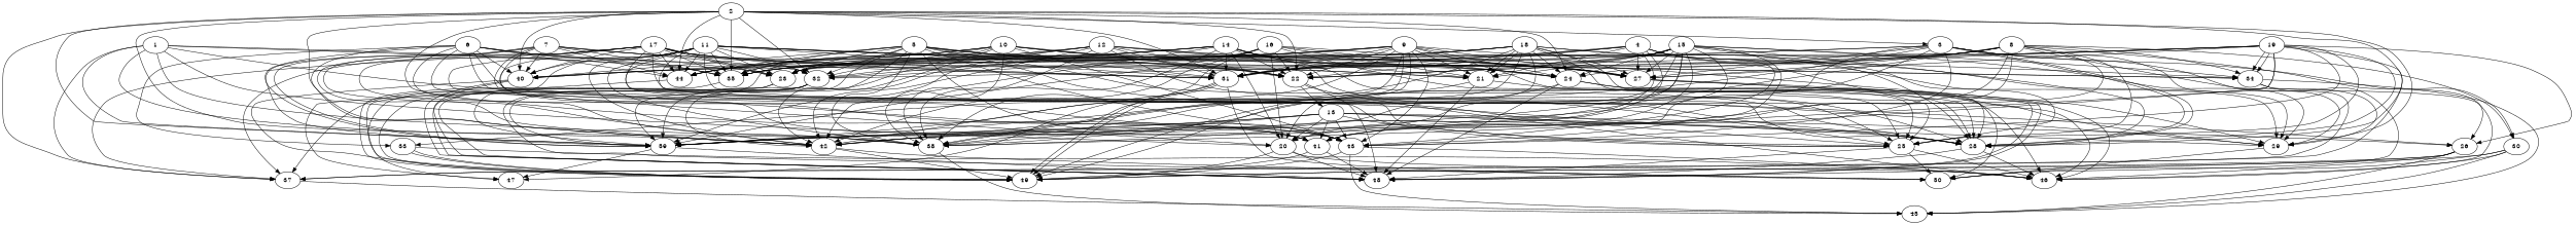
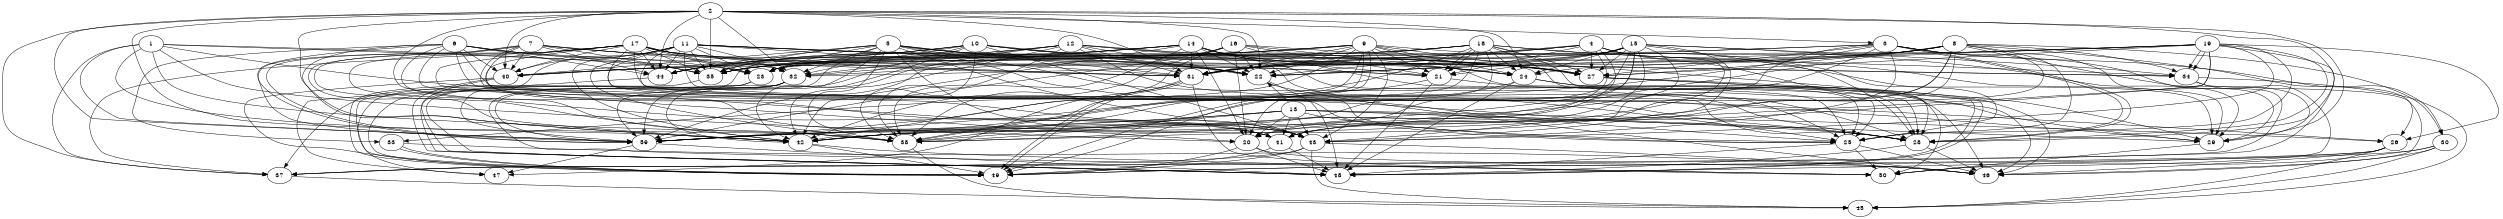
  digraph {
    node [alpha=0.14]
    1 [alpha=0.16 expect_size=48925696]
    20 [alpha=0.08 expect_size=49906688]
    23 [alpha=0.03 expect_size=47381504]
    28 [alpha=0.17 expect_size=6754304]
    35 [alpha=0.01 expect_size=32457728]
    37 [alpha=0.09 expect_size=50694144]
    38 [expect_size=34064384]
    n8 [alpha=0.10 expect_size=26350592 label=59]
    42 [alpha=0.12 expect_size=43167744]
    46 [alpha=0.07 expect_size=30435328]
    48 [alpha=0.06 expect_size=5523456]
    49 [expect_size=38531072]
    45 [alpha=0.18 expect_size=28653568]
    47 [alpha=0.16 expect_size=31159296]
    50 [alpha=0.02 expect_size=14543872]
    44 [alpha=0.13 expect_size=17085440]
    2 [alpha=0.11 expect_size=46980096]
    22 [expect_size=37475328]
    24 [expect_size=14757888]
    29 [alpha=0.13 expect_size=48367616]
    31 [alpha=0.11 expect_size=23907328]
    32 [alpha=0.12 expect_size=5736448]
    40 [alpha=0.05 expect_size=9764864]
    41 [alpha=0.11 expect_size=17562624]
    3 [alpha=0.17 expect_size=20682752]
    27 [alpha=0.13 expect_size=6248448]
    30 [alpha=0.03 expect_size=5492736]
    43 [alpha=0.10 expect_size=23570432]
    4 [alpha=0.06 expect_size=9238528]
    21 [alpha=0.12 expect_size=33823744]
    25 [alpha=0.10 expect_size=10671104]
    5 [alpha=0.15 expect_size=18259968]
    34 [alpha=0.05 expect_size=47479808]
    6 [alpha=0.06 expect_size=35076096]
    26 [alpha=0.18 expect_size=14971904]
    33 [alpha=0.17 expect_size=39904256]
    7 [alpha=0.07 expect_size=19890176]
    8 [alpha=0.15 expect_size=26442752]
    9 [alpha=0.08 expect_size=34638848]
    10 [alpha=0.13 expect_size=38497280]
    11 [alpha=0.02 expect_size=45852672]
    12 [alpha=0.04 expect_size=36605952]
    13 [alpha=0.06 expect_size=16368640]
    14 [alpha=0.18 expect_size=10184704]
    15 [alpha=0.02 expect_size=24590336]
    16 [alpha=0.16 expect_size=13969408]
    17 [alpha=0.00 expect_size=27126784]
    18 [alpha=0.18 expect_size=43060224]
    19 [alpha=0.02 expect_size=31162368]
    1 -> 20
    1 -> 23
    1 -> 28
    1 -> 35
    1 -> 37
    1 -> 38
    1 -> n8
    1 -> 42
    20 -> 46
    20 -> 48
    20 -> 49
    23 -> 48
    23 -> 49
    28 -> 46
    28 -> 48
    35 -> 49
    37 -> 45
    38 -> 45
    n8 -> 48
    n8 -> 47
    42 -> 49
    42 -> 50
    44 -> 47
    2 -> 28
    2 -> 35
    2 -> 37
    2 -> 38
    2 -> n8
    2 -> 42
    2 -> 44
    2 -> 22
    2 -> 24
    2 -> 29
    2 -> 31
    2 -> 32
    2 -> 40
    2 -> 41
    2 -> 3
    22 -> 46
    22 -> 48
    24 -> 46
    24 -> 48
    24 -> 49
    24 -> 50
    29 -> 50
    31 -> 49
    31 -> 49
    31 -> 47
    31 -> 50
    32 -> 48
    32 -> 49
    32 -> 47
    32 -> 50
    40 -> 48
    40 -> 48
    40 -> 49
    41 -> 48
    41 -> 49
    3 -> 20
    3 -> 28
    3 -> 28
    3 -> 35
    3 -> 37
    3 -> 38
    3 -> n8
    3 -> 29
    3 -> 31
    3 -> 27
    3 -> 30
    3 -> 43
    27 -> 46
    27 -> 48
    27 -> 48
    30 -> 46
    30 -> 49
    30 -> 45
    30 -> 50
    43 -> 46
    43 -> 49
    43 -> 45
    4 -> 28
    4 -> 35
    4 -> n8
    4 -> n8
    4 -> 22
    4 -> 31
    4 -> 31
    4 -> 27
    4 -> 43
    4 -> 21
    4 -> 25
    21 -> 46
    21 -> 48
    21 -> 49
    25 -> 46
    25 -> 48
    25 -> 50
    5 -> 23
    5 -> 28
    5 -> 35
    5 -> 38
    5 -> n8
    5 -> 42
    5 -> 44
    5 -> 22
    5 -> 31
    5 -> 32
    5 -> 40
    5 -> 41
    5 -> 27
    5 -> 43
    5 -> 25
    5 -> 34
    34 -> 46
    34 -> 45
    34 -> 50
    6 -> 23
    6 -> 28
    6 -> 35
    6 -> n8
    6 -> 42
    6 -> 44
    6 -> 31
    6 -> 40
    6 -> 43
    6 -> 25
    6 -> 26
    6 -> 33
    26 -> 46
    26 -> 48
    26 -> 49
    26 -> 45
    33 -> 46
    33 -> 49
    33 -> 49
    7 -> 35
    7 -> n8
    7 -> n8
    7 -> 42
    7 -> 44
    7 -> 22
    7 -> 31
    7 -> 32
    7 -> 40
    7 -> 41
    7 -> 25
    8 -> 20
    8 -> 38
    8 -> n8
+   8 -> 42
    8 -> 22
    8 -> 29
    8 -> 31
    8 -> 32
    8 -> 40
    8 -> 41
    8 -> 27
    8 -> 30
    8 -> 25
    8 -> 34
    8 -> 26
    9 -> 38
    9 -> 38
    9 -> 42
    9 -> 44
    9 -> 22
    9 -> 24
    9 -> 29
    9 -> 31
    9 -> 32
    9 -> 40
    9 -> 40
    9 -> 27
    9 -> 43
    9 -> 21
    9 -> 25
    9 -> 33
    10 -> 35
    10 -> 38
    10 -> n8
    10 -> 42
    10 -> 44
    10 -> 22
    10 -> 22
    10 -> 24
    10 -> 32
    10 -> 40
    10 -> 27
    10 -> 43
    11 -> 23
    11 -> 28
    11 -> 35
-   11 -> 37
+   43 -> 37
    11 -> 38
    11 -> n8
    11 -> 42
    11 -> 44
    11 -> 22
    11 -> 29
    11 -> 31
    11 -> 32
    11 -> 40
    11 -> 27
    11 -> 43
    11 -> 21
    11 -> 34
    12 -> 28
    12 -> 37
    12 -> 38
    12 -> n8
    12 -> 42
    12 -> 44
    12 -> 22
    12 -> 31
    12 -> 32
    12 -> 27
    12 -> 27
    12 -> 21
    13 -> 20
    13 -> 28
    13 -> 38
    13 -> n8
    13 -> 42
-   22 -> 13
+   13 -> 22
    13 -> 29
    13 -> 41
    13 -> 43
    13 -> 25
    13 -> 26
    14 -> 20
    14 -> 23
    14 -> 28
    14 -> 35
    14 -> 38
    14 -> n8
    14 -> 42
    14 -> 22
    14 -> 24
    14 -> 31
    14 -> 32
    14 -> 27
    14 -> 25
    15 -> 20
    15 -> 23
-   15 -> 28
    15 -> 35
    15 -> 38
    15 -> n8
    15 -> 42
    15 -> 22
    15 -> 24
    15 -> 29
    15 -> 31
    15 -> 41
    15 -> 27
    15 -> 43
    15 -> 21
    15 -> 25
    15 -> 34
    16 -> 20
    16 -> 23
    16 -> 28
    16 -> 38
    16 -> n8
    16 -> 42
    16 -> 22
    16 -> 24
    16 -> 29
    16 -> 21
    17 -> 20
    17 -> 23
    17 -> 23
    17 -> 35
    17 -> 37
    17 -> 38
    17 -> 42
    17 -> 44
    17 -> 24
    17 -> 29
    17 -> 31
    17 -> 32
    17 -> 40
    17 -> 43
    17 -> 21
    17 -> 25
    18 -> 23
    18 -> 28
    18 -> 35
    18 -> 38
    18 -> n8
    18 -> 42
    18 -> 44
    18 -> 24
    18 -> 29
    18 -> 31
    18 -> 27
    18 -> 21
    18 -> 21
    18 -> 25
    18 -> 34
    19 -> 23
    19 -> 28
    19 -> 37
    19 -> 42
    19 -> 22
    19 -> 24
    19 -> 31
    19 -> 41
    19 -> 27
    19 -> 43
    19 -> 25
    19 -> 34
    19 -> 34
    19 -> 26
  }
